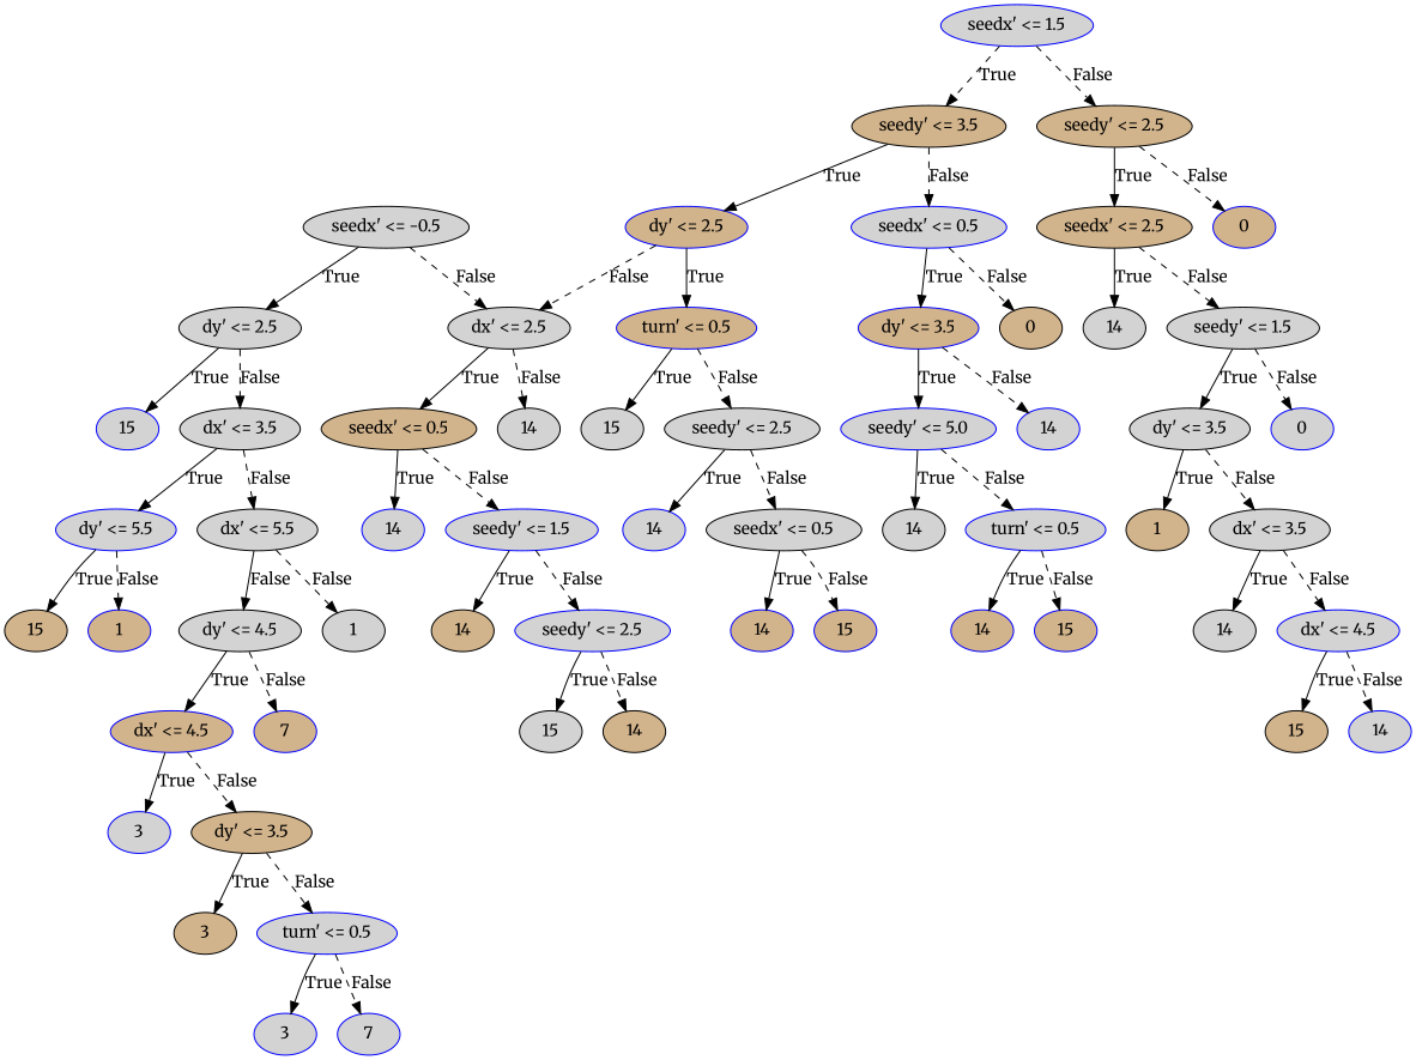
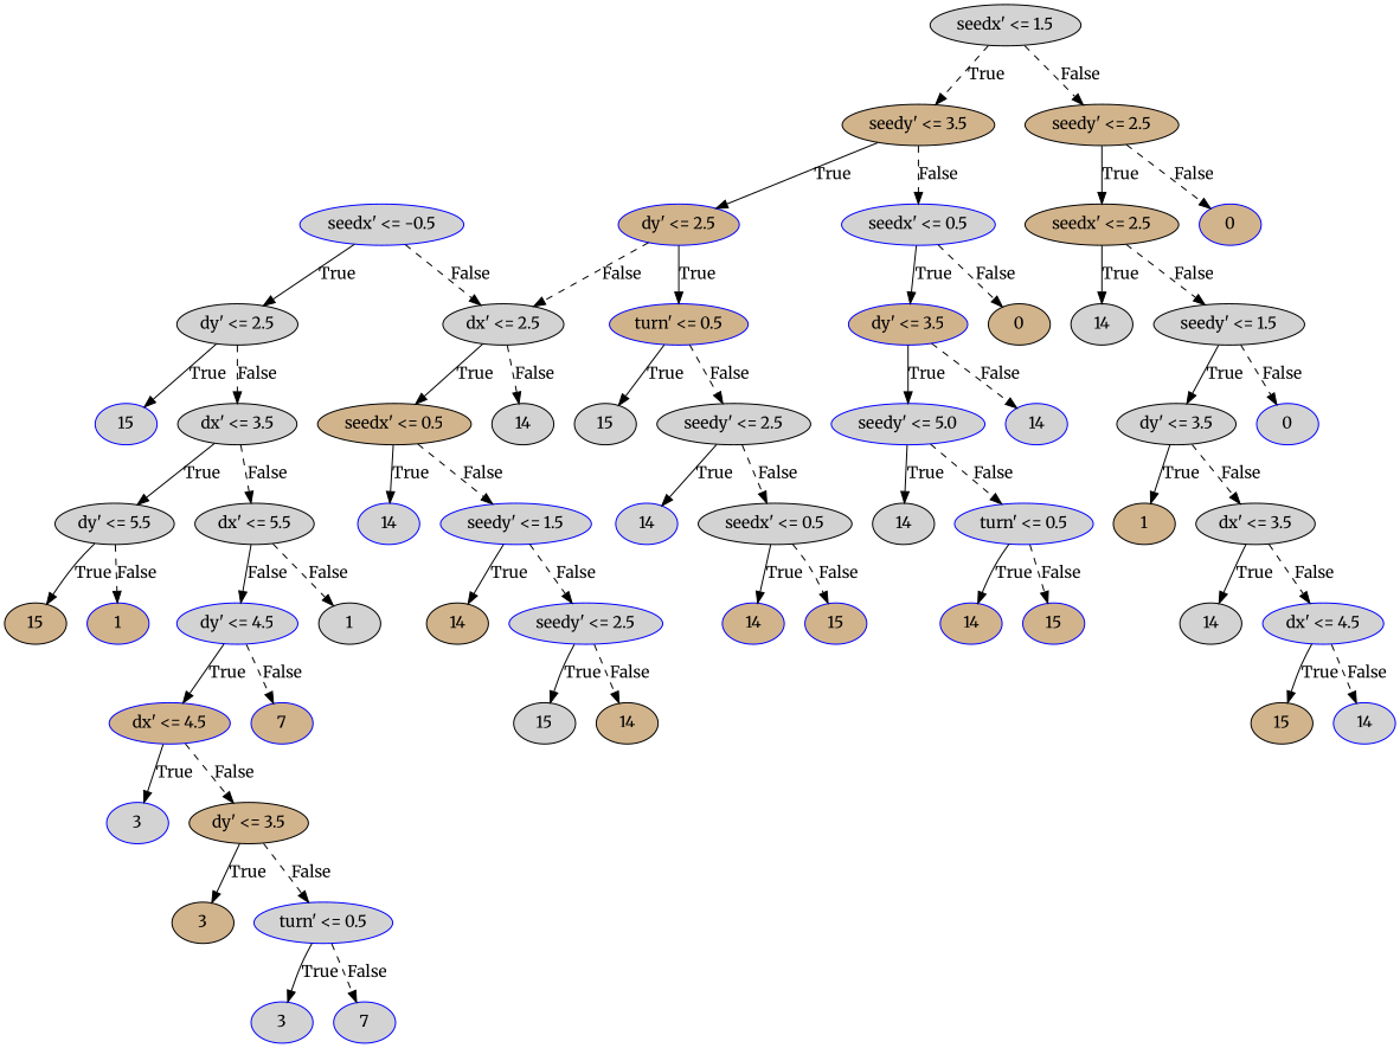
  digraph {
    fontname=Merriweather
    node [color=black fillcolor=lightgrey fontname=Merriweather style=filled]
    edge [fontname=Merriweather style=dashed]
-   n1 [label="seedx' <= -0.5"]
+   n1 [color=blue label="seedx' <= -0.5"]
    n2 [label="dy' <= 2.5"]
    n3 [label="dx' <= 2.5"]
    n4 [color=blue label=15]
    n5 [label="dx' <= 3.5"]
-   n6 [color=blue label="seedx' <= 1.5"]
+   n6 [label="seedx' <= 1.5"]
    n7 [fillcolor=tan label="seedy' <= 3.5"]
    n8 [fillcolor=tan label="seedy' <= 2.5"]
-   n9 [color=blue label="dy' <= 5.5"]
+   n9 [label="dy' <= 5.5"]
    n10 [label="dx' <= 5.5"]
    n11 [fillcolor=tan label=15]
    n12 [color=blue fillcolor=tan label=1]
-   n13 [label="dy' <= 4.5"]
+   n13 [color=blue label="dy' <= 4.5"]
    n14 [label=1]
    n15 [color=blue fillcolor=tan label="dx' <= 4.5"]
    n16 [color=blue fillcolor=tan label=7]
    n17 [color=blue label=3]
    n18 [fillcolor=tan label="dy' <= 3.5"]
    n19 [fillcolor=tan label=3]
    n20 [color=blue label="turn' <= 0.5"]
    n21 [color=blue label=3]
    n22 [color=blue label=7]
    n23 [color=blue fillcolor=tan label="dy' <= 2.5"]
    n24 [color=blue label="seedx' <= 0.5"]
    n25 [fillcolor=tan label="seedx' <= 2.5"]
    n26 [color=blue fillcolor=tan label=0]
    n27 [color=blue fillcolor=tan label="turn' <= 0.5"]
    n28 [color=blue fillcolor=tan label="dy' <= 3.5"]
    n29 [fillcolor=tan label=0]
    n30 [label=15]
    n31 [label="seedy' <= 2.5"]
    n32 [fillcolor=tan label="seedx' <= 0.5"]
    n33 [label=14]
    n34 [color=blue label=14]
    n35 [label="seedx' <= 0.5"]
    n36 [color=blue fillcolor=tan label=14]
    n37 [color=blue fillcolor=tan label=15]
    n38 [color=blue label=14]
    n39 [color=blue label="seedy' <= 1.5"]
    n40 [fillcolor=tan label=14]
    n41 [color=blue label="seedy' <= 2.5"]
    n42 [label=15]
    n43 [fillcolor=tan label=14]
    n44 [color=blue label="seedy' <= 5.0"]
    n45 [color=blue label=14]
    n46 [label=14]
    n47 [color=blue label="turn' <= 0.5"]
    n48 [color=blue fillcolor=tan label=14]
    n49 [color=blue fillcolor=tan label=15]
    n50 [label=14]
    n51 [label="seedy' <= 1.5"]
    n52 [label="dy' <= 3.5"]
    n53 [color=blue label=0]
    n54 [fillcolor=tan label=1]
    n55 [label="dx' <= 3.5"]
    n56 [label=14]
    n57 [color=blue label="dx' <= 4.5"]
    n58 [fillcolor=tan label=15]
    n59 [color=blue label=14]
    n1 -> n2 [label=True style=""]
    n1 -> n3 [label=False]
    n2 -> n4 [label=True style=""]
    n2 -> n5 [label=False]
    n3 -> n32 [label=True style=""]
    n3 -> n33 [label=False]
    n5 -> n9 [label=True style=""]
    n5 -> n10 [label=False]
    n6 -> n7 [label=True]
    n6 -> n8 [label=False]
    n7 -> n23 [label=True style=""]
    n7 -> n24 [label=False]
    n8 -> n25 [label=True style=""]
    n8 -> n26 [label=False]
    n9 -> n11 [label=True style=""]
    n9 -> n12 [label=False]
    n10 -> n13 [label=False style=""]
    n10 -> n14 [label=False]
    n13 -> n15 [label=True style=""]
    n13 -> n16 [label=False]
    n15 -> n17 [label=True style=""]
    n15 -> n18 [label=False]
    n18 -> n19 [label=True style=""]
    n18 -> n20 [label=False]
    n20 -> n21 [label=True style=""]
    n20 -> n22 [label=False]
    n23 -> n3 [label=False]
    n23 -> n27 [label=True style=""]
    n24 -> n28 [label=True style=""]
    n24 -> n29 [label=False]
    n25 -> n50 [label=True style=""]
    n25 -> n51 [label=False]
    n27 -> n30 [label=True style=""]
    n27 -> n31 [label=False]
    n28 -> n44 [label=True style=""]
    n28 -> n45 [label=False]
    n31 -> n34 [label=True style=""]
    n31 -> n35 [label=False]
    n32 -> n38 [label=True style=""]
    n32 -> n39 [label=False]
    n35 -> n36 [label=True style=""]
    n35 -> n37 [label=False]
    n39 -> n40 [label=True style=""]
    n39 -> n41 [label=False]
    n41 -> n42 [label=True style=""]
    n41 -> n43 [label=False]
    n44 -> n46 [label=True style=""]
    n44 -> n47 [label=False]
    n47 -> n48 [label=True style=""]
    n47 -> n49 [label=False]
    n51 -> n52 [label=True style=""]
    n51 -> n53 [label=False]
    n52 -> n54 [label=True style=""]
    n52 -> n55 [label=False]
    n55 -> n56 [label=True style=""]
    n55 -> n57 [label=False]
    n57 -> n58 [label=True style=""]
    n57 -> n59 [label=False]
  }
